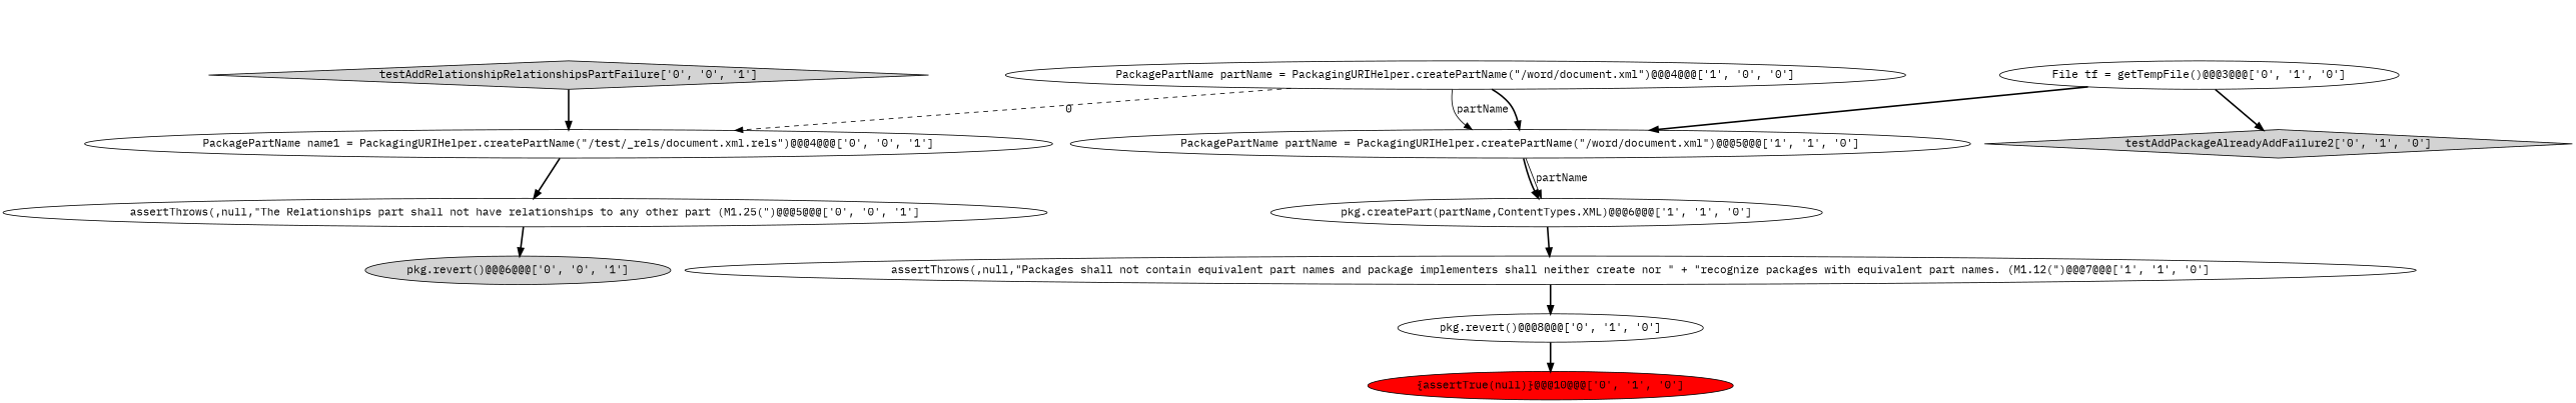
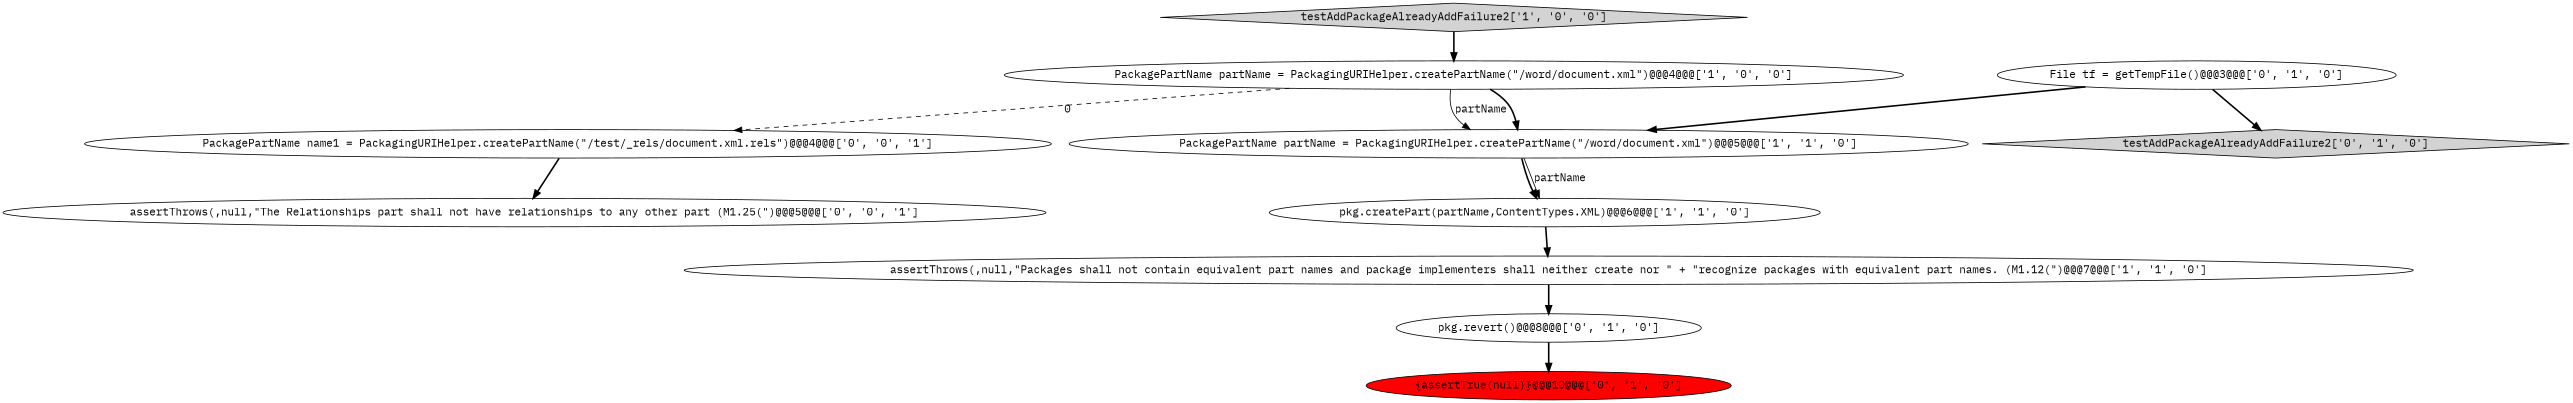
  digraph {
    fontname="IBM Plex Mono"
    node [fillcolor=white fontname="IBM Plex Mono" shape=ellipse style=filled]
    edge [fontname="IBM Plex Mono" style=bold]
    n1 [label="assertThrows(,null,\"Packages shall not contain equivalent part names and package implementers shall neither create nor \" + \"recognize packages with equivalent part names. (M1.12(\")@@@7@@@['1', '1', '0']"]
    n2 [label="pkg.revert()@@@8@@@['0', '1', '0']"]
    n3 [fillcolor=red label="{assertTrue(null)}@@@10@@@['0', '1', '0']"]
+   n4 [fillcolor=lightgray label="testAddPackageAlreadyAddFailure2['1', '0', '0']" shape=diamond]
    n5 [label="PackagePartName partName = PackagingURIHelper.createPartName(\"/word/document.xml\")@@@4@@@['1', '0', '0']"]
    n6 [label="PackagePartName name1 = PackagingURIHelper.createPartName(\"/test/_rels/document.xml.rels\")@@@4@@@['0', '0', '1']"]
    n7 [label="PackagePartName partName = PackagingURIHelper.createPartName(\"/word/document.xml\")@@@5@@@['1', '1', '0']"]
    n8 [label="assertThrows(,null,\"The Relationships part shall not have relationships to any other part (M1.25(\")@@@5@@@['0', '0', '1']"]
    n9 [label="pkg.createPart(partName,ContentTypes.XML)@@@6@@@['1', '1', '0']"]
-   n10 [fillcolor=lightgray label="pkg.revert()@@@6@@@['0', '0', '1']"]
    n11 [label="File tf = getTempFile()@@@3@@@['0', '1', '0']"]
    n12 [fillcolor=lightgray label="testAddPackageAlreadyAddFailure2['0', '1', '0']" shape=diamond]
-   n13 [fillcolor=lightgray label="testAddRelationshipRelationshipsPartFailure['0', '0', '1']" shape=diamond]
    n1 -> n2
    n2 -> n3
+   n4 -> n5
    n5 -> n6 [label=0 style=dashed]
    n5 -> n7 [label=partName style=solid]
    n5 -> n7
    n6 -> n8
    n7 -> n9
    n7 -> n9 [label=partName style=solid]
-   n8 -> n10
    n9 -> n1
    n11 -> n7
    n11 -> n12
-   n13 -> n6
  }
